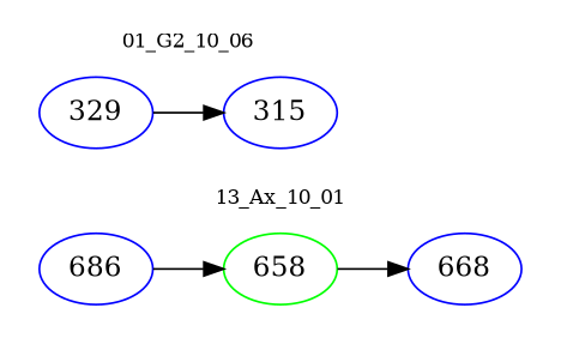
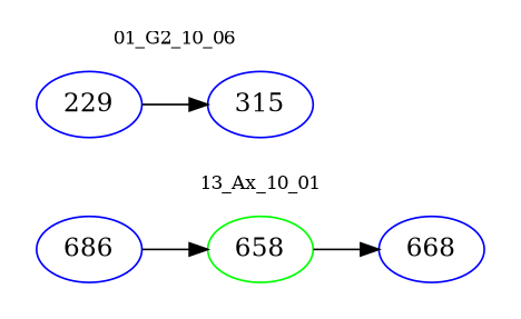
  digraph {
    rankdir=LR
    node [color=blue]
    edge [color=black]
    n1 [label=686]
    n2 [color=green label=658]
    n3 [label=668]
-   n4 [label=329]
+   n4 [label=229]
    n5 [label=315]
    subgraph cluster_1 {
      color=white
      fontsize=10
      label="13_Ax_10_01"
      n1
      n2
      n3
    }
    subgraph cluster_2 {
      color=white
      fontsize=10
      label="01_G2_10_06"
      n4
      n5
    }
    n1 -> n2
    n2 -> n3
    n4 -> n5
  }
